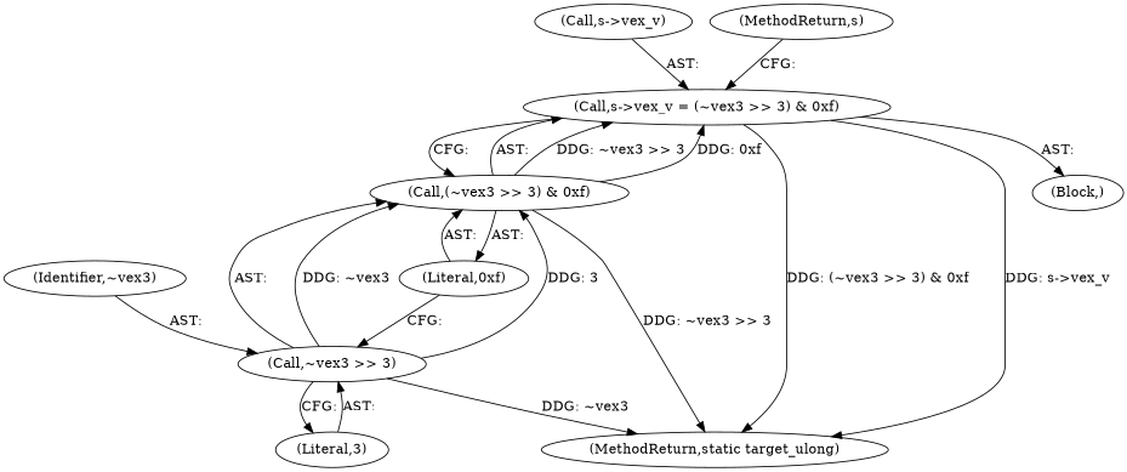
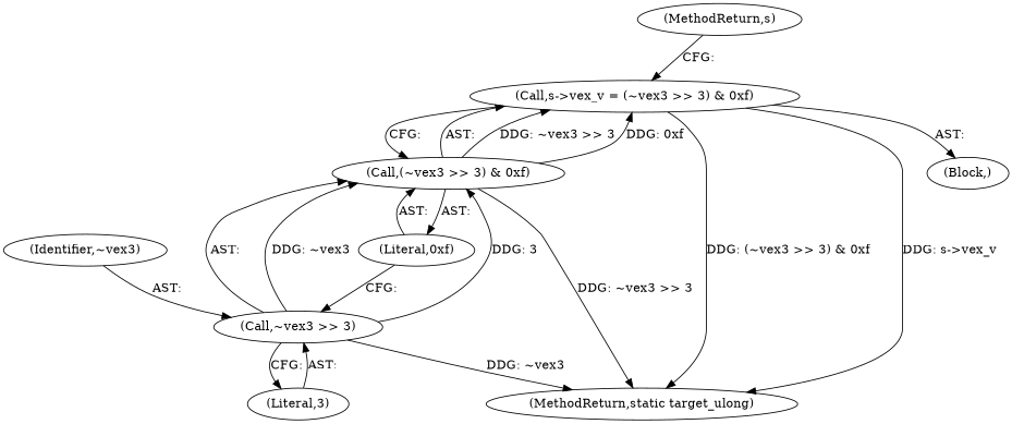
  digraph {
    n1 [label="(Call,s->vex_v = (~vex3 >> 3) & 0xf)"]
    n2 [label="(Call,(~vex3 >> 3) & 0xf)"]
    n3 [label="(MethodReturn,static target_ulong)"]
    n4 [label="(Block,)"]
    n5 [label="(Literal,0xf)"]
    n6 [label="(Call,~vex3 >> 3)"]
    n7 [label="(Literal,3)"]
-   n8 [label="(Call,s->vex_v)"]
    n9 [label="(MethodReturn,s)"]
    n10 [label="(Identifier,~vex3)"]
    n1 -> n2 [label="CFG: "]
    n1 -> n3 [label="DDG: (~vex3 >> 3) & 0xf"]
    n1 -> n3 [label="DDG: s->vex_v"]
    n1 -> n4 [label="AST: "]
    n2 -> n1 [label="AST: "]
    n2 -> n1 [label="DDG: ~vex3 >> 3"]
    n2 -> n1 [label="DDG: 0xf"]
    n2 -> n3 [label="DDG: ~vex3 >> 3"]
    n2 -> n5 [label="AST: "]
    n5 -> n2 [label="AST: "]
    n5 -> n6 [label="CFG: "]
    n6 -> n2 [label="AST: "]
    n6 -> n2 [label="DDG: ~vex3"]
    n6 -> n2 [label="DDG: 3"]
    n6 -> n3 [label="DDG: ~vex3"]
    n6 -> n7 [label="CFG: "]
    n7 -> n6 [label="AST: "]
-   n8 -> n1 [label="AST: "]
    n9 -> n1 [label="CFG: "]
    n10 -> n6 [label="AST: "]
  }
